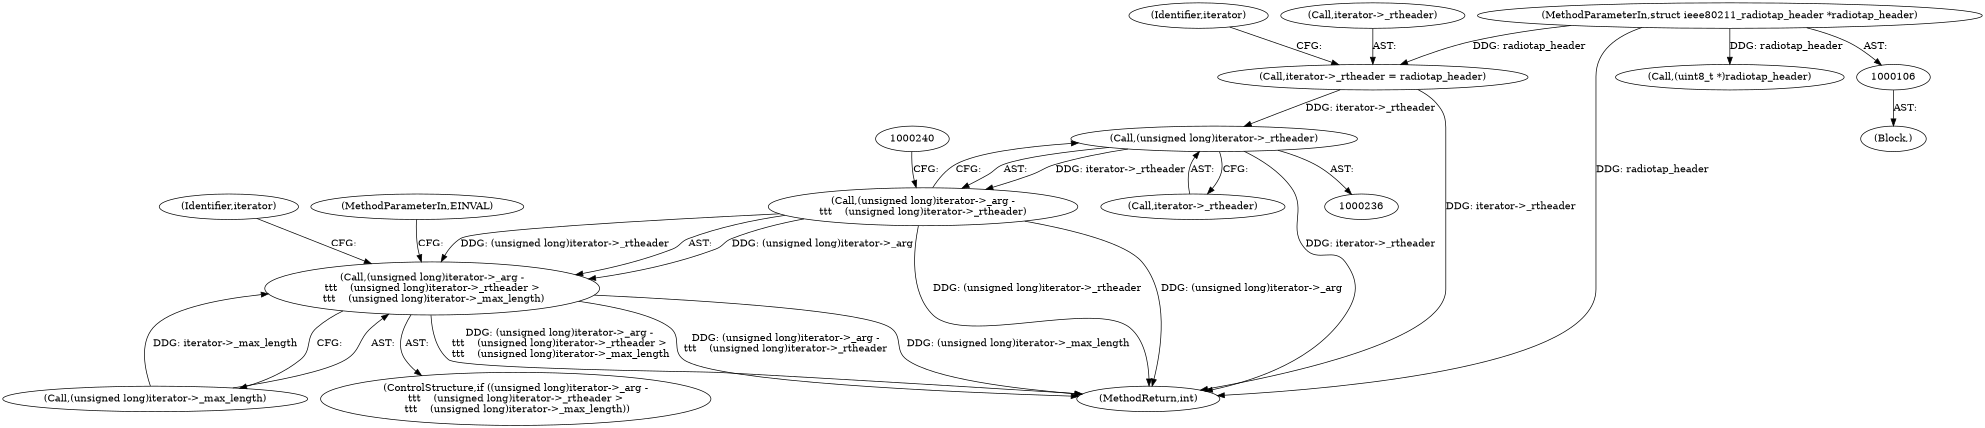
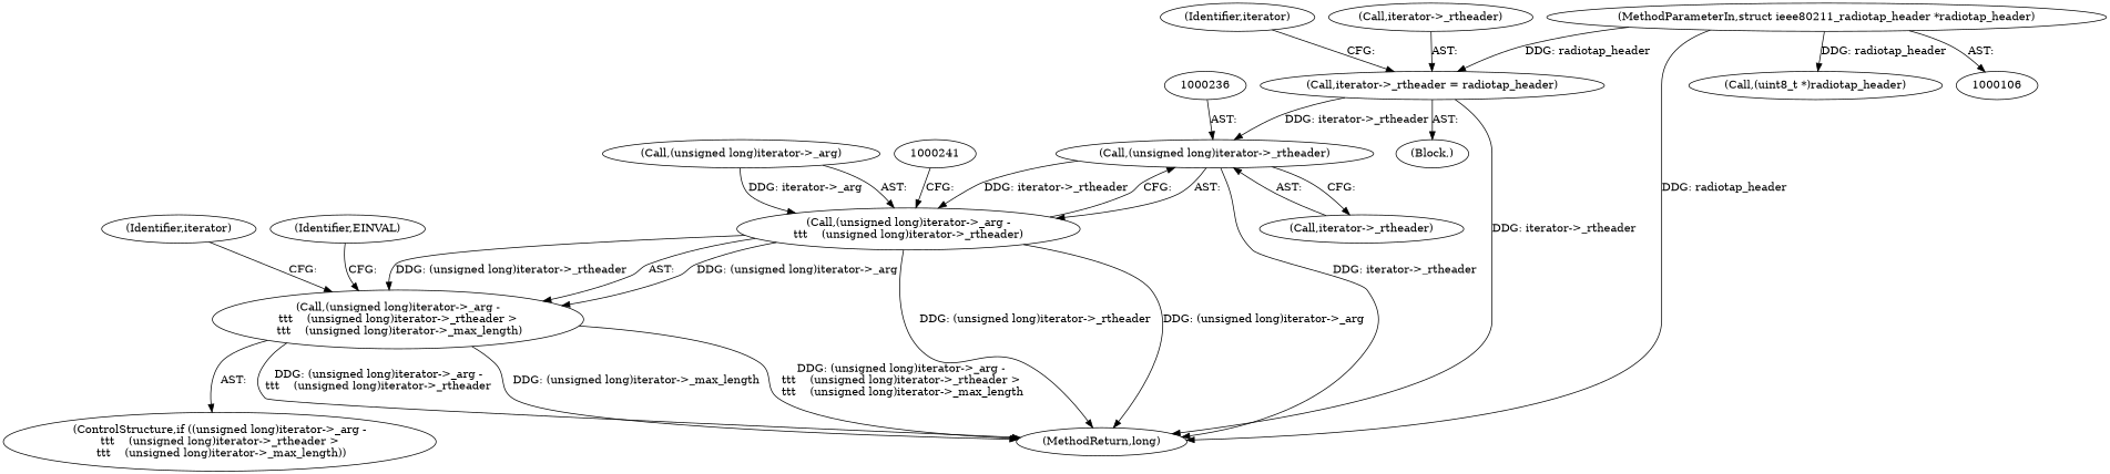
  digraph {
    n1 [label="(Call,iterator->_rtheader = radiotap_header)"]
    n2 [label="(Call,(unsigned long)iterator->_rtheader)"]
    n3 [label="(Block,)"]
-   n4 [label="(MethodReturn,int)"]
+   n4 [label="(MethodReturn,long)"]
    n5 [label="(Call,(unsigned long)iterator->_arg -\n\t\t\t    (unsigned long)iterator->_rtheader)"]
    n6 [label="(Call,iterator->_rtheader)"]
    n7 [label="(MethodParameterIn,struct ieee80211_radiotap_header *radiotap_header)"]
    n8 [label="(Call,(uint8_t *)radiotap_header)"]
    1000106
    n10 [label="(Call,(unsigned long)iterator->_arg -\n\t\t\t    (unsigned long)iterator->_rtheader >\n \t\t\t    (unsigned long)iterator->_max_length)"]
    n11 [label="(ControlStructure,if ((unsigned long)iterator->_arg -\n\t\t\t    (unsigned long)iterator->_rtheader >\n \t\t\t    (unsigned long)iterator->_max_length))"]
-   n12 [label="(Call,(unsigned long)iterator->_max_length)"]
    n13 [label="(Identifier,iterator)"]
    n14 [label="(Call,iterator->_rtheader)"]
+   n15 [label="(Call,(unsigned long)iterator->_arg)"]
    n16 [label="(Identifier,iterator)"]
-   n17 [label="(MethodParameterIn,EINVAL)"]
+   n17 [label="(Identifier,EINVAL)"]
    1000236
-   1000241 [label=1000240]
+   1000241
    n1 -> n2 [label="DDG: iterator->_rtheader"]
-   1000106 -> n3 [label="AST: "]
+   n1 -> n3 [label="AST: "]
    n1 -> n4 [label="DDG: iterator->_rtheader"]
    n2 -> n4 [label="DDG: iterator->_rtheader"]
    n2 -> n5 [label="AST: "]
    n2 -> n5 [label="DDG: iterator->_rtheader"]
    n2 -> n6 [label="CFG: "]
    n5 -> n2 [label="CFG: "]
    n5 -> n4 [label="DDG: (unsigned long)iterator->_rtheader"]
    n5 -> n4 [label="DDG: (unsigned long)iterator->_arg"]
    n5 -> n10 [label="AST: "]
    n5 -> n10 [label="DDG: (unsigned long)iterator->_arg"]
    n5 -> n10 [label="DDG: (unsigned long)iterator->_rtheader"]
    n6 -> n2 [label="AST: "]
    n7 -> n1 [label="DDG: radiotap_header"]
    n7 -> n4 [label="DDG: radiotap_header"]
    n7 -> n8 [label="DDG: radiotap_header"]
    n7 -> 1000106 [label="AST: "]
    n10 -> n4 [label="DDG: (unsigned long)iterator->_max_length"]
    n10 -> n4 [label="DDG: (unsigned long)iterator->_arg -\n\t\t\t    (unsigned long)iterator->_rtheader >\n \t\t\t    (unsigned long)iterator->_max_length"]
    n10 -> n4 [label="DDG: (unsigned long)iterator->_arg -\n\t\t\t    (unsigned long)iterator->_rtheader"]
    n10 -> n11 [label="AST: "]
-   n10 -> n12 [label="CFG: "]
-   n12 -> n10 [label="AST: "]
-   n12 -> n10 [label="DDG: iterator->_max_length"]
    n13 -> n1 [label="CFG: "]
    n14 -> n1 [label="AST: "]
+   n15 -> n5 [label="AST: "]
+   n15 -> n5 [label="DDG: iterator->_arg"]
    n16 -> n10 [label="CFG: "]
    n17 -> n10 [label="CFG: "]
-   n2 -> 1000236 [label="AST: "]
+   1000236 -> n2 [label="AST: "]
    1000241 -> n5 [label="CFG: "]
  }
